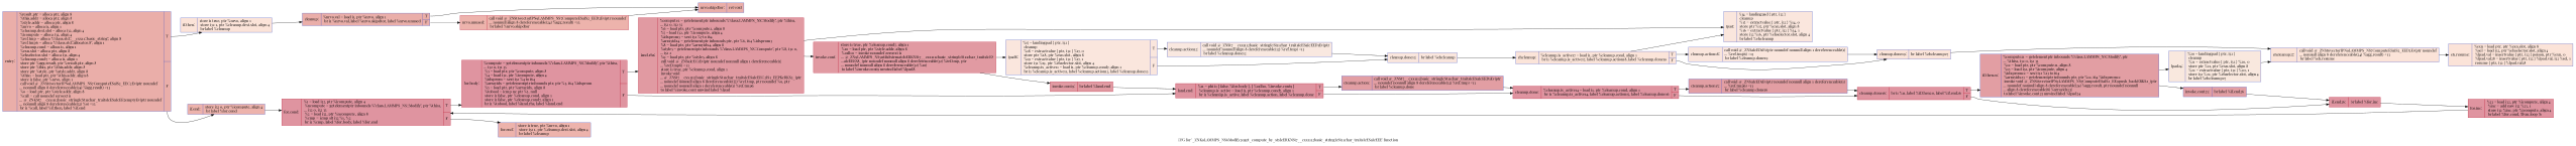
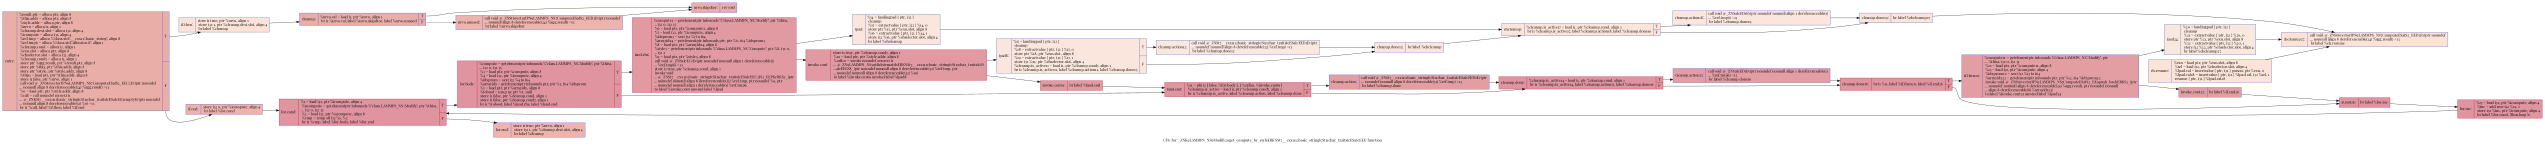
  digraph {
    fontname="Playfair Display"
    label="CFG for '_ZNK9LAMMPS_NS6Modify20get_compute_by_styleERKNSt7__cxx1112basic_stringIcSt11char_traitsIcESaIcEEE' function"
    rankdir=LR
    node [color="#3d50c3ff" fillcolor="#b70d2870" fontname="Playfair Display" shape=record style=filled]
    edge [fontname="Playfair Display"]
    n1 [fillcolor="#d0473d70" label="{entry:\l|  %result.ptr = alloca ptr, align 8\l  %this.addr = alloca ptr, align 8\l  %style.addr = alloca ptr, align 8\l  %nrvo = alloca i1, align 1\l  %cleanup.dest.slot = alloca i32, align 4\l  %icompute = alloca i32, align 4\l  %ref.tmp = alloca %\"class.std::__cxx11::basic_string\", align 8\l  %ref.tmp6 = alloca %\"class.std::allocator.8\", align 1\l  %cleanup.cond = alloca i1, align 1\l  %exn.slot = alloca ptr, align 8\l  %ehselector.slot = alloca i32, align 4\l  %cleanup.cond7 = alloca i1, align 1\l  store ptr %agg.result, ptr %result.ptr, align 8\l  store ptr %this, ptr %this.addr, align 8\l  store ptr %style, ptr %style.addr, align 8\l  %this1 = load ptr, ptr %this.addr, align 8\l  store i1 false, ptr %nrvo, align 1\l  call void @_ZNSt6vectorIPN9LAMMPS_NS7ComputeESaIS2_EEC2Ev(ptr noundef\l... nonnull align 8 dereferenceable(24) %agg.result) #13\l  %0 = load ptr, ptr %style.addr, align 8\l  %call = call noundef zeroext i1\l... @_ZNKSt7__cxx1112basic_stringIcSt11char_traitsIcESaIcEE5emptyEv(ptr noundef\l... nonnull align 8 dereferenceable(32) %0) #13\l  br i1 %call, label %if.then, label %if.end\l|{<s0>T|<s1>F}}"]
    n2 [fillcolor="#f6bfa670" label="{if.then:\l|  store i1 true, ptr %nrvo, align 1\l  store i32 1, ptr %cleanup.dest.slot, align 4\l  br label %cleanup\l}"]
    n3 [fillcolor="#d6524470" label="{if.end:\l|  store i32 0, ptr %icompute, align 4\l  br label %for.cond\l}"]
    n4 [fillcolor="#d0473d70" label="{cleanup:\l|  %nrvo.val = load i1, ptr %nrvo, align 1\l  br i1 %nrvo.val, label %nrvo.skipdtor, label %nrvo.unused\l|{<s0>T|<s1>F}}"]
    n5 [color="#b70d28ff" label="{for.cond:\l|  %1 = load i32, ptr %icompute, align 4\l  %ncompute = getelementptr inbounds %\"class.LAMMPS_NS::Modify\", ptr %this1,\l... i32 0, i32 33\l  %2 = load i32, ptr %ncompute, align 8\l  %cmp = icmp slt i32 %1, %2\l  br i1 %cmp, label %for.body, label %for.end\l|{<s0>T|<s1>F}}"]
    n6 [fillcolor="#d0473d70" label="{nrvo.skipdtor:\l|  ret void\l}"]
-   n7 [color="#b70d28ff" fillcolor="#d6524470" label="{nrvo.unused:\l|  call void @_ZNSt6vectorIPN9LAMMPS_NS7ComputeESaIS2_EED2Ev(ptr noundef\l... nonnull align 8 dereferenceable(24) %agg.result) #13\l  br label %nrvo.skipdtor\l}"]
+   n7 [fillcolor="#d6524470" label="{nrvo.unused:\l|  call void @_ZNSt6vectorIPN9LAMMPS_NS7ComputeESaIS2_EED2Ev(ptr noundef\l... nonnull align 8 dereferenceable(24) %agg.result) #13\l  br label %nrvo.skipdtor\l}"]
    n8 [color="#b70d28ff" label="{for.body:\l|  %compute = getelementptr inbounds %\"class.LAMMPS_NS::Modify\", ptr %this1,\l... i32 0, i32 35\l  %3 = load ptr, ptr %compute, align 8\l  %4 = load i32, ptr %icompute, align 4\l  %idxprom = sext i32 %4 to i64\l  %arrayidx = getelementptr inbounds ptr, ptr %3, i64 %idxprom\l  %5 = load ptr, ptr %arrayidx, align 8\l  %tobool = icmp ne ptr %5, null\l  store i1 false, ptr %cleanup.cond, align 1\l  store i1 false, ptr %cleanup.cond7, align 1\l  br i1 %tobool, label %land.rhs, label %land.end\l|{<s0>T|<s1>F}}"]
    n9 [fillcolor="#d6524470" label="{for.end:\l|  store i1 true, ptr %nrvo, align 1\l  store i32 1, ptr %cleanup.dest.slot, align 4\l  br label %cleanup\l}"]
    n10 [color="#b70d28ff" fillcolor="#bb1b2c70" label="{land.rhs:\l|  %compute2 = getelementptr inbounds %\"class.LAMMPS_NS::Modify\", ptr %this1,\l... i32 0, i32 35\l  %6 = load ptr, ptr %compute2, align 8\l  %7 = load i32, ptr %icompute, align 4\l  %idxprom3 = sext i32 %7 to i64\l  %arrayidx4 = getelementptr inbounds ptr, ptr %6, i64 %idxprom3\l  %8 = load ptr, ptr %arrayidx4, align 8\l  %style5 = getelementptr inbounds %\"class.LAMMPS_NS::Compute\", ptr %8, i32 0,\l... i32 2\l  %9 = load ptr, ptr %style5, align 8\l  call void @_ZNSaIcEC1Ev(ptr noundef nonnull align 1 dereferenceable(1)\l... %ref.tmp6) #13\l  store i1 true, ptr %cleanup.cond, align 1\l  invoke void\l... @_ZNSt7__cxx1112basic_stringIcSt11char_traitsIcESaIcEEC2IS3_EEPKcRKS3_(ptr\l... noundef nonnull align 8 dereferenceable(32) %ref.tmp, ptr noundef %9, ptr\l... noundef nonnull align 1 dereferenceable(1) %ref.tmp6)\l          to label %invoke.cont unwind label %lpad\l}"]
    n11 [color="#b70d28ff" label="{land.end:\l|  %11 = phi i1 [ false, %for.body ], [ %call10, %invoke.cont9 ]\l  %cleanup.is_active = load i1, ptr %cleanup.cond7, align 1\l  br i1 %cleanup.is_active, label %cleanup.action, label %cleanup.done\l|{<s0>T|<s1>F}}"]
    n12 [color="#b70d28ff" fillcolor="#bb1b2c70" label="{invoke.cont:\l|  store i1 true, ptr %cleanup.cond7, align 1\l  %10 = load ptr, ptr %style.addr, align 8\l  %call10 = invoke noundef zeroext i1\l... @_ZN9LAMMPS_NS5utils8strmatchERKNSt7__cxx1112basic_stringIcSt11char_traitsIcES\l...aIcEEES8_(ptr noundef nonnull align 8 dereferenceable(32) %ref.tmp, ptr\l... noundef nonnull align 8 dereferenceable(32) %10)\l          to label %invoke.cont9 unwind label %lpad8\l}"]
    n13 [fillcolor="#f3c7b170" label="{lpad:\l|  %14 = landingpad \{ ptr, i32 \}\l          cleanup\l  %15 = extractvalue \{ ptr, i32 \} %14, 0\l  store ptr %15, ptr %exn.slot, align 8\l  %16 = extractvalue \{ ptr, i32 \} %14, 1\l  store i32 %16, ptr %ehselector.slot, align 4\l  br label %ehcleanup\l}"]
    n14 [fillcolor="#be242e70" label="{cleanup.action:\l|  call void @_ZNSt7__cxx1112basic_stringIcSt11char_traitsIcESaIcEED1Ev(ptr\l... noundef nonnull align 8 dereferenceable(32) %ref.tmp) #13\l  br label %cleanup.done\l}"]
    n15 [color="#b70d28ff" label="{cleanup.done:\l|  %cleanup.is_active14 = load i1, ptr %cleanup.cond, align 1\l  br i1 %cleanup.is_active14, label %cleanup.action15, label %cleanup.done16\l|{<s0>T|<s1>F}}"]
    n16 [color="#b70d28ff" fillcolor="#bb1b2c70" label="{invoke.cont9:\l|  br label %land.end\l}"]
    n17 [fillcolor="#f3c7b170" label="{lpad8:\l|  %17 = landingpad \{ ptr, i32 \}\l          cleanup\l  %18 = extractvalue \{ ptr, i32 \} %17, 0\l  store ptr %18, ptr %exn.slot, align 8\l  %19 = extractvalue \{ ptr, i32 \} %17, 1\l  store i32 %19, ptr %ehselector.slot, align 4\l  %cleanup.is_active11 = load i1, ptr %cleanup.cond7, align 1\l  br i1 %cleanup.is_active11, label %cleanup.action12, label %cleanup.done13\l|{<s0>T|<s1>F}}"]
    n18 [fillcolor="#f5c1a970" label="{ehcleanup:\l|  %cleanup.is_active17 = load i1, ptr %cleanup.cond, align 1\l  br i1 %cleanup.is_active17, label %cleanup.action18, label %cleanup.done19\l|{<s0>T|<s1>F}}"]
    n19 [fillcolor="#be242e70" label="{cleanup.action15:\l|  call void @_ZNSaIcED1Ev(ptr noundef nonnull align 1 dereferenceable(1)\l... %ref.tmp6) #13\l  br label %cleanup.done16\l}"]
    n20 [color="#b70d28ff" label="{cleanup.done16:\l|  br i1 %11, label %if.then20, label %if.end26\l|{<s0>T|<s1>F}}"]
    n21 [fillcolor="#f1ccb870" label="{cleanup.action12:\l|  call void @_ZNSt7__cxx1112basic_stringIcSt11char_traitsIcESaIcEED1Ev(ptr\l... noundef nonnull align 8 dereferenceable(32) %ref.tmp) #13\l  br label %cleanup.done12\l}"]
    n22 [fillcolor="#f3c7b170" label="{cleanup.done13:\l|  br label %ehcleanup\l}"]
    n23 [fillcolor="#f3c7b170" label="{cleanup.action18:\l|  call void @_ZNSaIcED1Ev(ptr noundef nonnull align 1 dereferenceable(1)\l... %ref.tmp6) #13\l  br label %cleanup.done19\l}"]
    n24 [fillcolor="#f5c1a970" label="{cleanup.done19:\l|  br label %ehcleanup27\l}"]
    n25 [fillcolor="#be242e70" label="{if.then20:\l|  %compute21 = getelementptr inbounds %\"class.LAMMPS_NS::Modify\", ptr\l... %this1, i32 0, i32 35\l  %12 = load ptr, ptr %compute21, align 8\l  %13 = load i32, ptr %icompute, align 4\l  %idxprom22 = sext i32 %13 to i64\l  %arrayidx23 = getelementptr inbounds ptr, ptr %12, i64 %idxprom22\l  invoke void @_ZNSt6vectorIPN9LAMMPS_NS7ComputeESaIS2_EE9push_backERKS2_(ptr\l... noundef nonnull align 8 dereferenceable(24) %agg.result, ptr noundef nonnull\l... align 8 dereferenceable(8) %arrayidx23)\l          to label %invoke.cont25 unwind label %lpad24\l}"]
    n26 [color="#b70d28ff" label="{if.end26:\l|  br label %for.inc\l}"]
    n27 [fillcolor="#be242e70" label="{invoke.cont25:\l|  br label %if.end26\l}"]
    n28 [fillcolor="#f2cab570" label="{lpad24:\l|  %20 = landingpad \{ ptr, i32 \}\l          cleanup\l  %21 = extractvalue \{ ptr, i32 \} %20, 0\l  store ptr %21, ptr %exn.slot, align 8\l  %22 = extractvalue \{ ptr, i32 \} %20, 1\l  store i32 %22, ptr %ehselector.slot, align 4\l  br label %ehcleanup27\l}"]
    n29 [color="#b70d28ff" label="{for.inc:\l|  %23 = load i32, ptr %icompute, align 4\l  %inc = add nsw i32 %23, 1\l  store i32 %inc, ptr %icompute, align 4\l  br label %for.cond, !llvm.loop !6\l}"]
    n30 [fillcolor="#f6bfa670" label="{ehcleanup27:\l|  call void @_ZNSt6vectorIPN9LAMMPS_NS7ComputeESaIS2_EED2Ev(ptr noundef\l... nonnull align 8 dereferenceable(24) %agg.result) #13\l  br label %eh.resume\l}"]
    n31 [fillcolor="#f6bfa670" label="{eh.resume:\l|  %exn = load ptr, ptr %exn.slot, align 8\l  %sel = load i32, ptr %ehselector.slot, align 4\l  %lpad.val = insertvalue \{ ptr, i32 \} poison, ptr %exn, 0\l  %lpad.val28 = insertvalue \{ ptr, i32 \} %lpad.val, i32 %sel, 1\l  resume \{ ptr, i32 \} %lpad.val28\l}"]
    n1 -> n2 [tailport=s0]
    n1 -> n3 [tailport=s1]
    n2 -> n4
    n3 -> n5
    n4 -> n6 [tailport=s0]
    n4 -> n7 [tailport=s1]
    n5 -> n8 [tailport=s0]
    n5 -> n9 [tailport=s1]
    n7 -> n6
    n8 -> n10 [tailport=s0]
    n8 -> n11 [tailport=s1]
    n10 -> n12
    n10 -> n13
    n11 -> n14 [tailport=s0]
    n11 -> n15 [tailport=s1]
    n12 -> n16
    n12 -> n17
-   n18 -> n13
+   n13 -> n18
    n14 -> n15
    n15 -> n19 [tailport=s0]
    n15 -> n20 [tailport=s1]
    n16 -> n11
    n17 -> n21 [tailport=s0]
    n17 -> n22 [tailport=s1]
    n18 -> n23 [tailport=s0]
    n18 -> n24 [tailport=s1]
    n19 -> n20
    n20 -> n25 [tailport=s0]
    n20 -> n26 [tailport=s1]
    n21 -> n22
    n22 -> n18
    n23 -> n24
    n24 -> n30
    n25 -> n27
    n25 -> n28
    n26 -> n29
    n27 -> n26
    n28 -> n30
    n29 -> n5
-   n30 -> n31
+   n31 -> n30
  }
